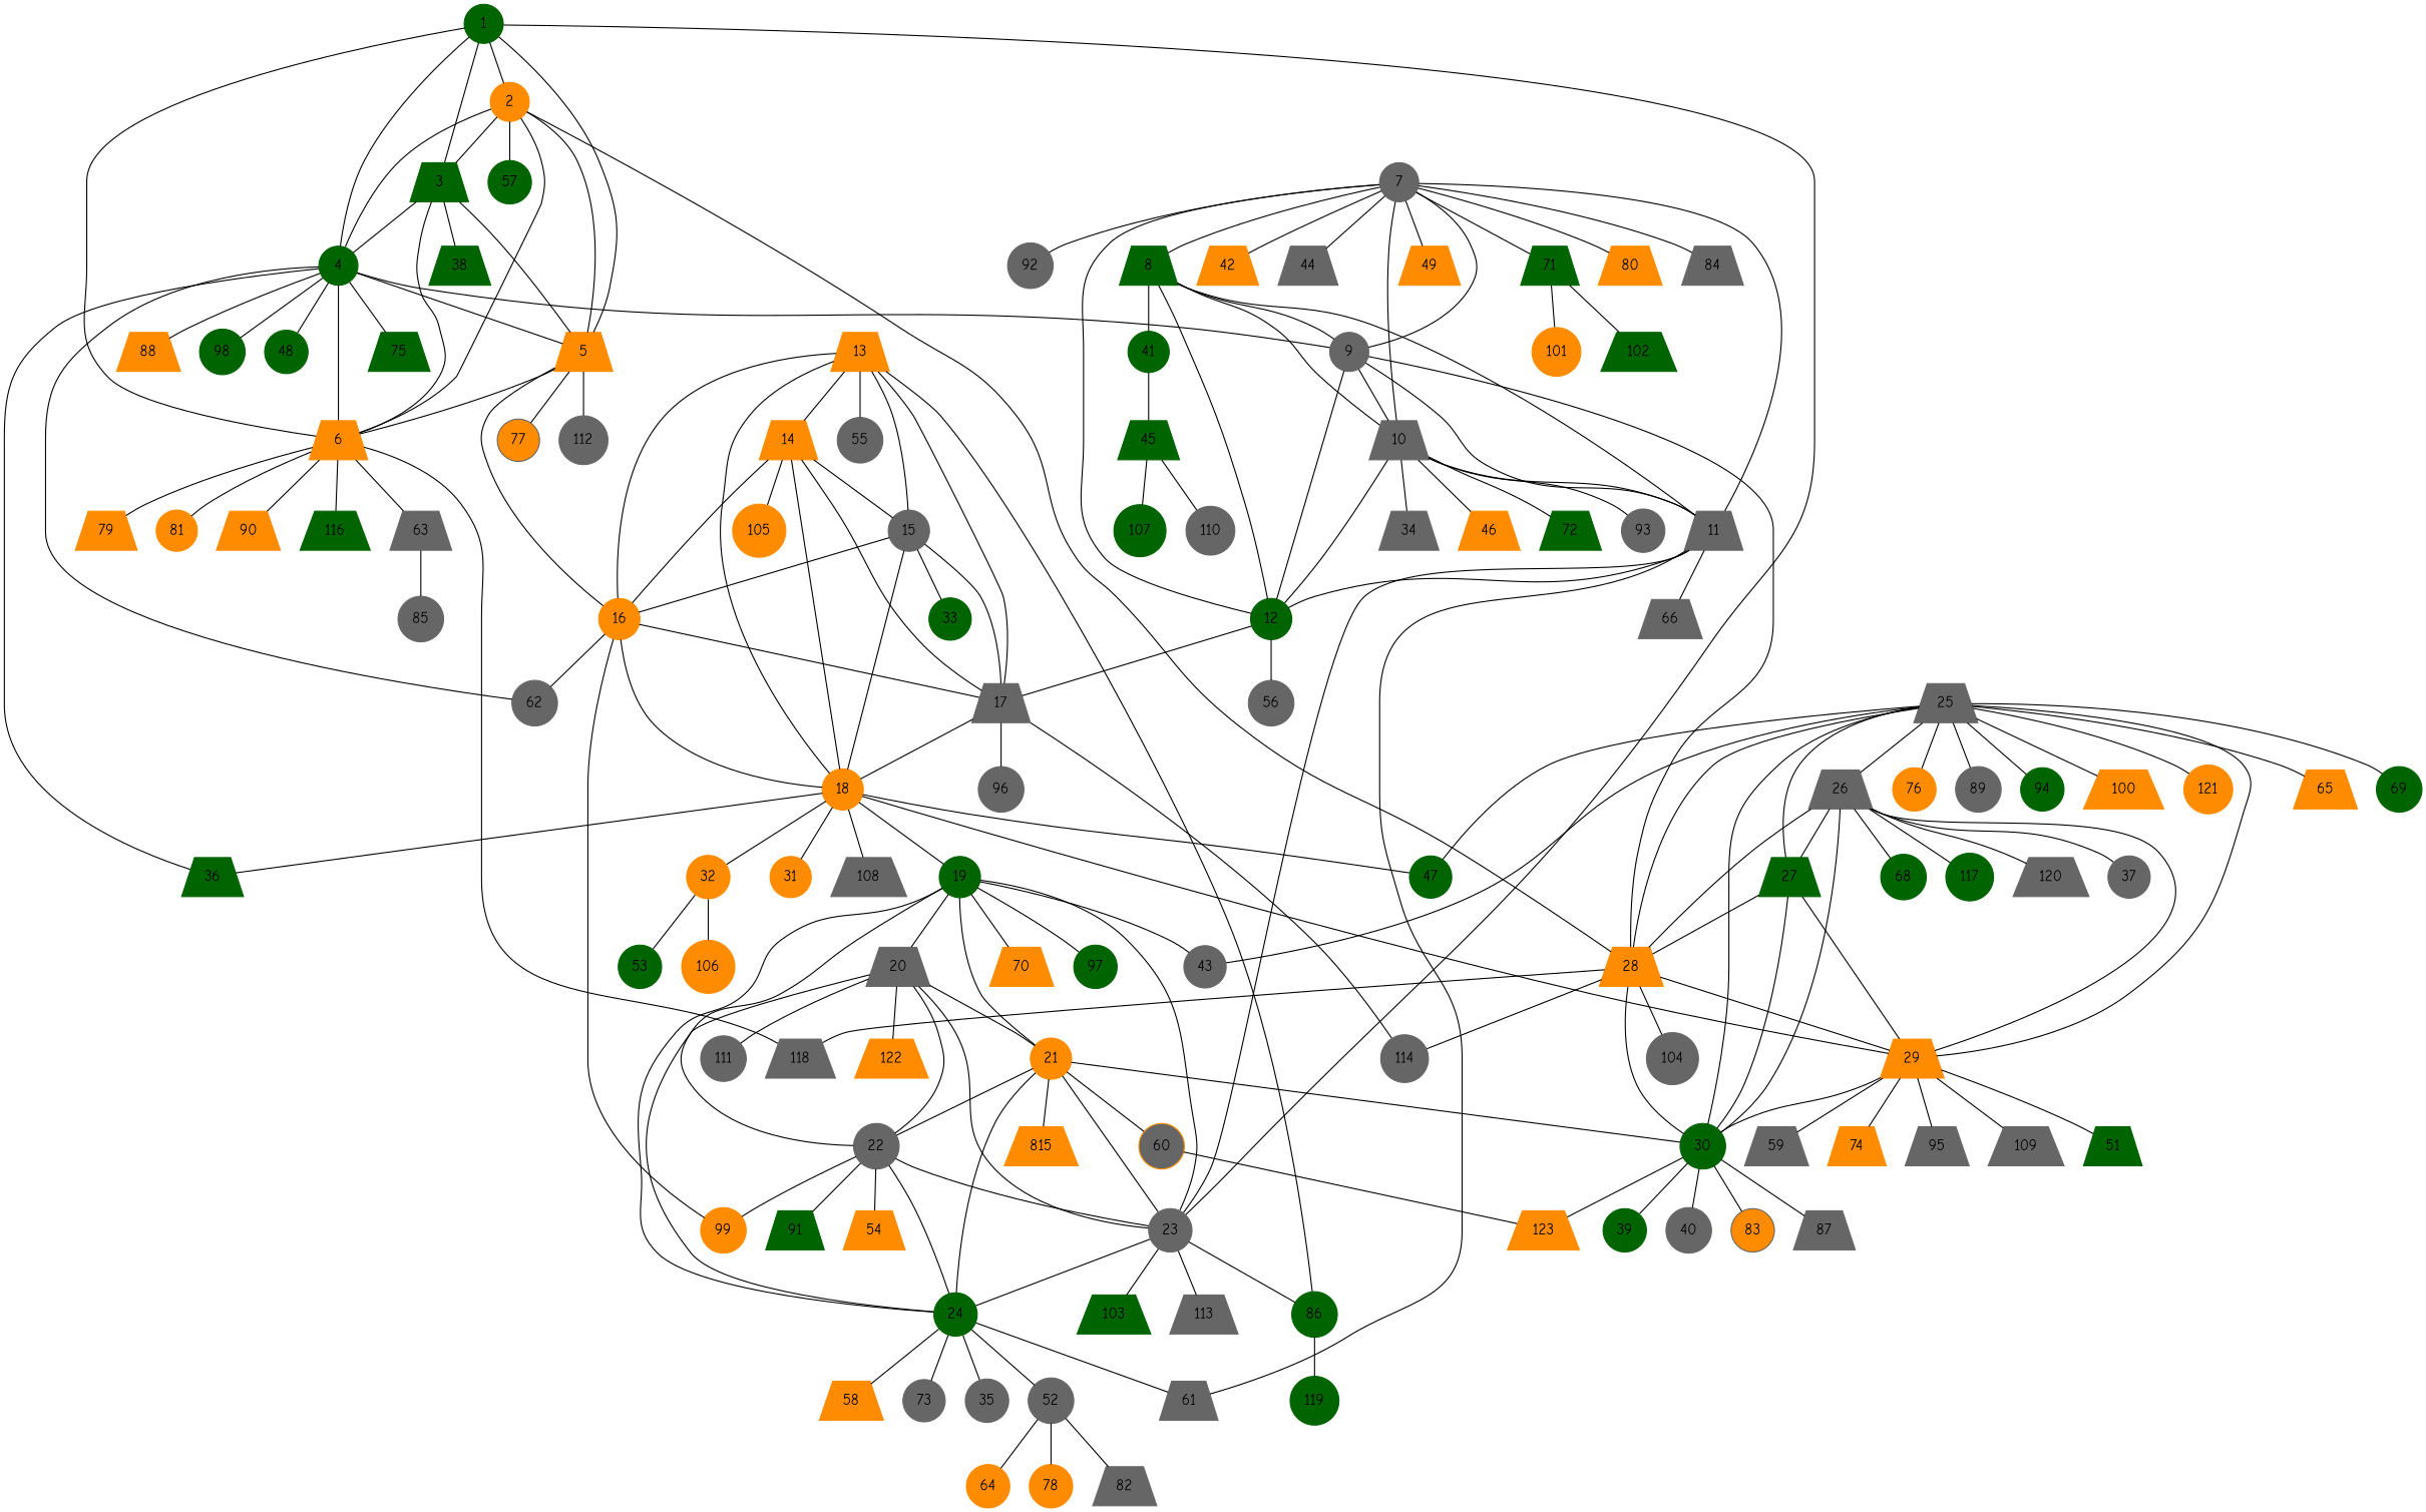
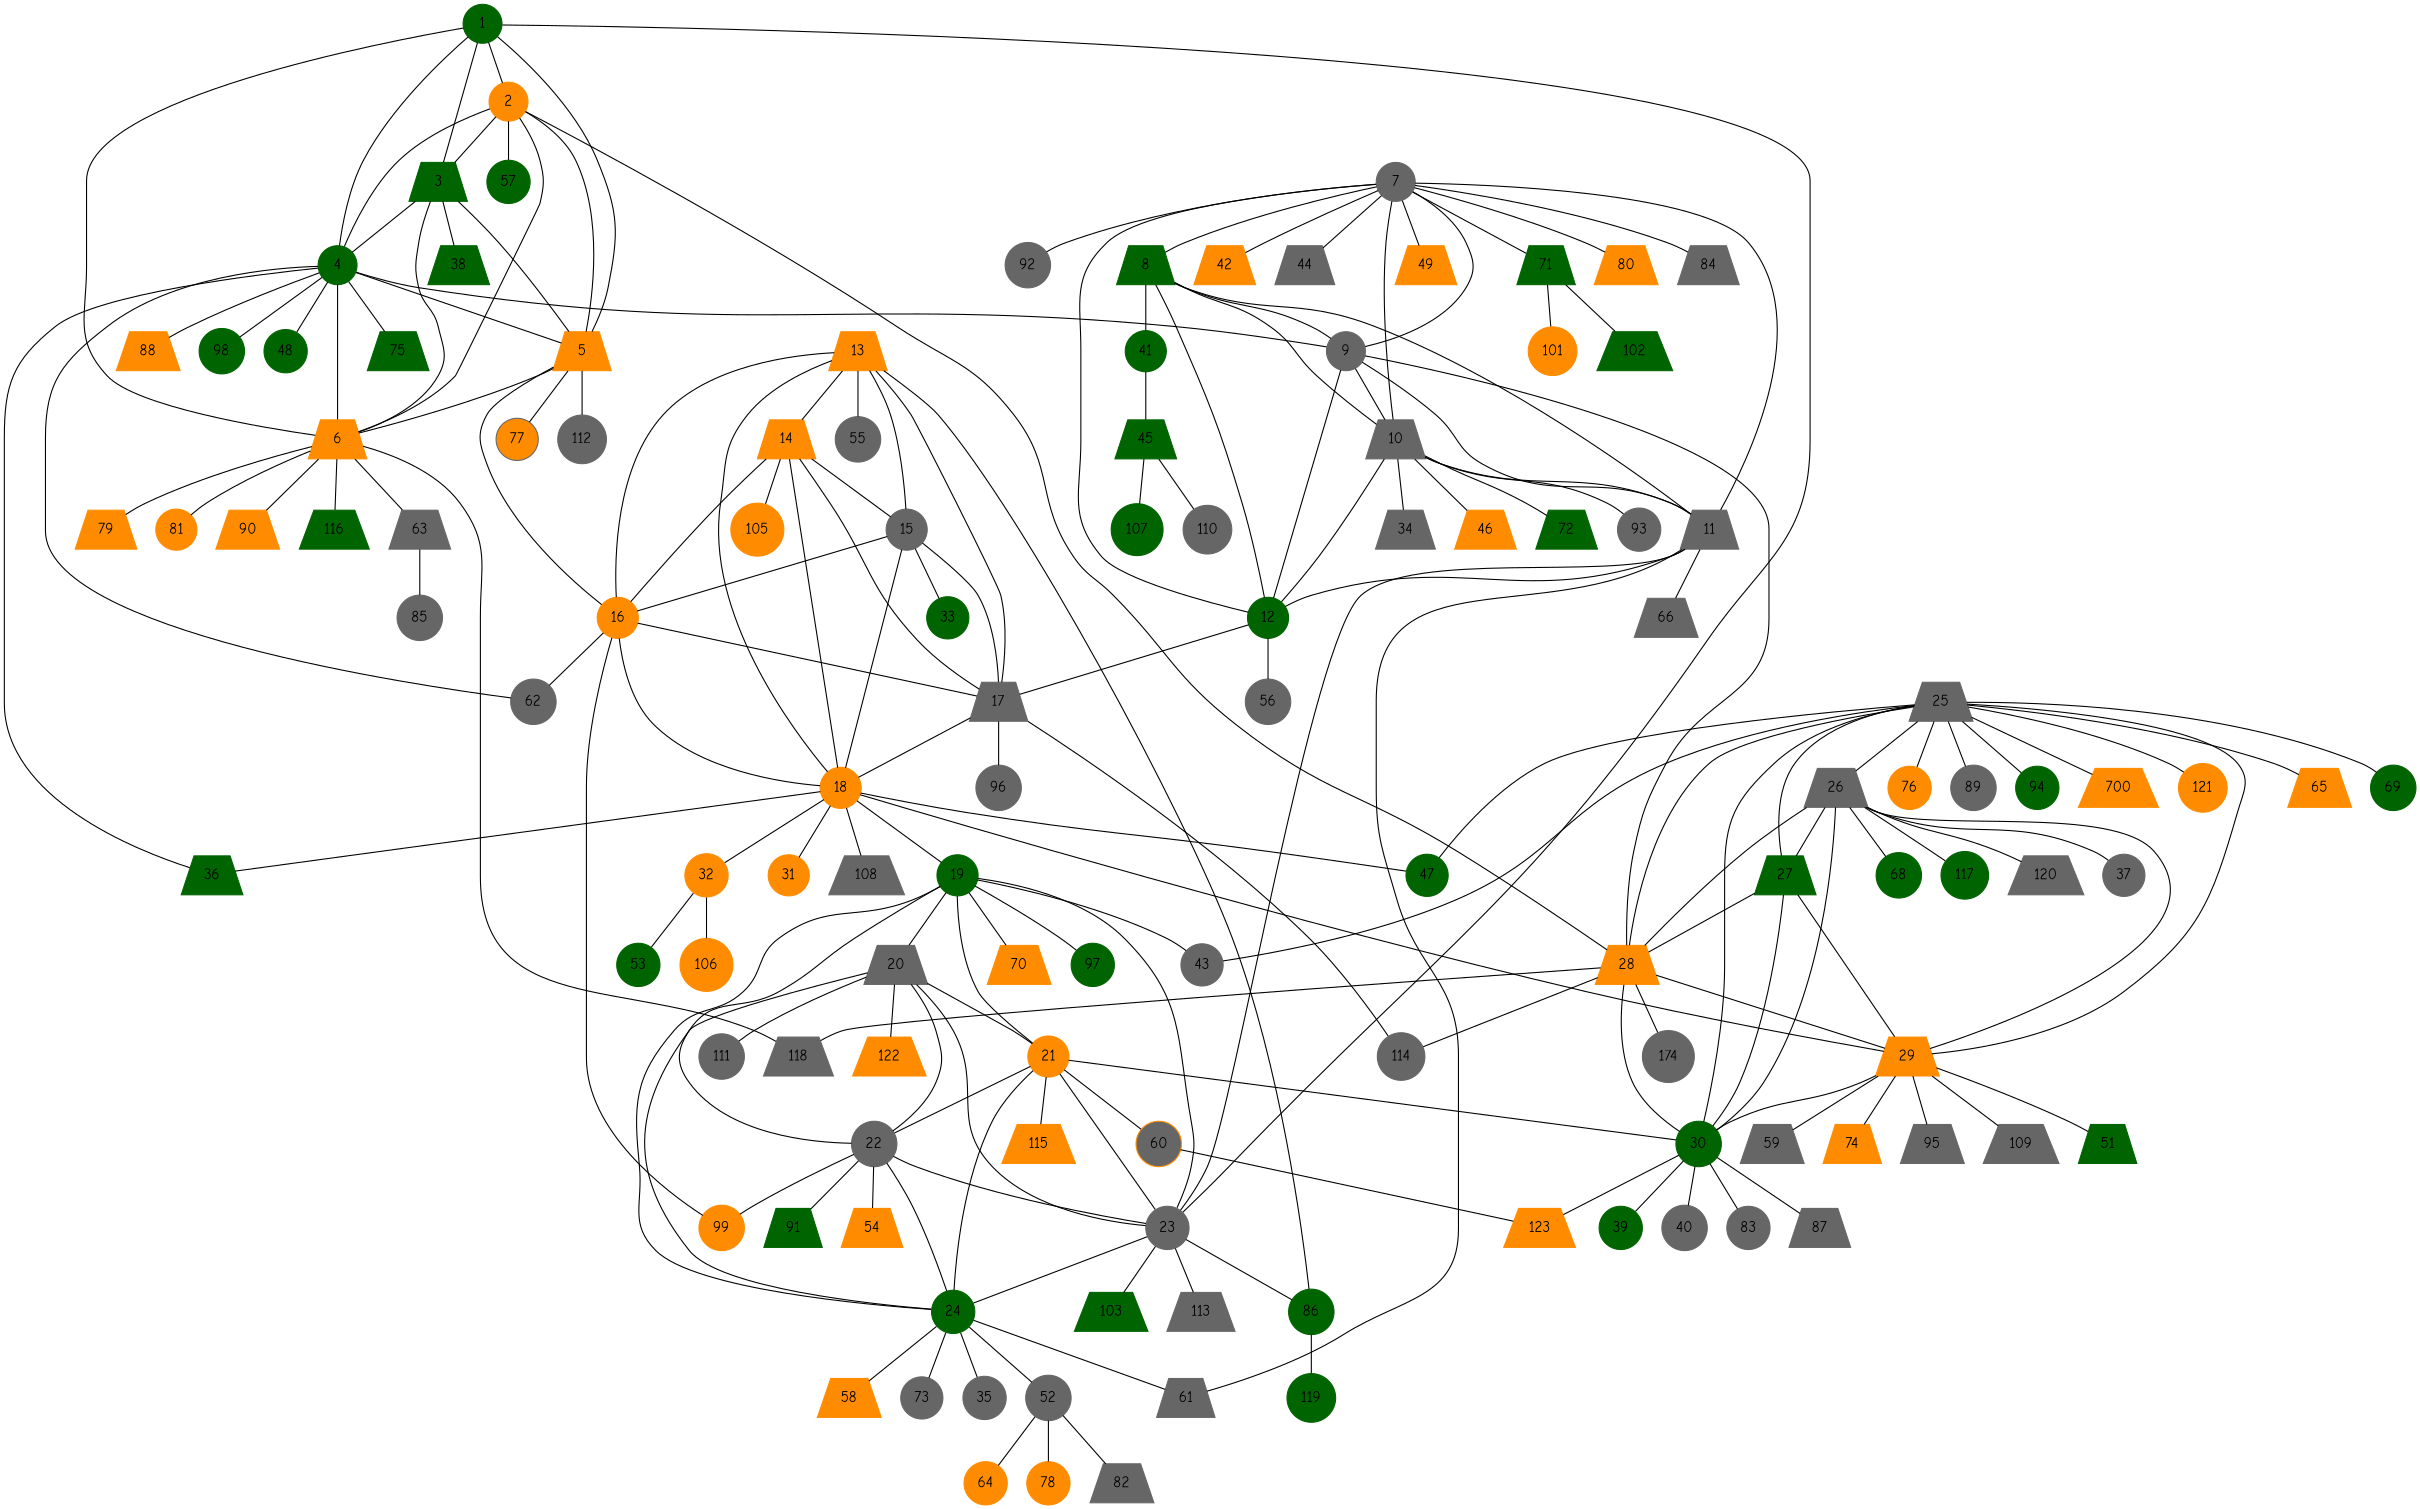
  graph {
    fontname="Comic Neue"
    node [color=gray40 fontname="Comic Neue" shape=circle style=filled]
    edge [fontname="Comic Neue"]
    1 [color=darkgreen]
    2 [color=darkorange]
    3 [color=darkgreen shape=trapezium]
    4 [color=darkgreen]
    5 [color=darkorange shape=trapezium]
    6 [color=darkorange shape=trapezium]
    23
    28 [color=darkorange shape=trapezium]
    57 [color=darkgreen]
    38 [color=darkgreen shape=trapezium]
    9
    36 [color=darkgreen shape=trapezium]
    48 [color=darkgreen]
    62
    75 [color=darkgreen shape=trapezium]
    88 [color=darkorange shape=trapezium]
    98 [color=darkgreen]
    16 [color=darkorange]
    77 [fillcolor=darkorange]
    112
    63 [shape=trapezium]
    79 [color=darkorange shape=trapezium]
    81 [color=darkorange]
    90 [color=darkorange shape=trapezium]
    116 [color=darkgreen shape=trapezium]
    118 [shape=trapezium]
    86 [color=darkgreen]
    24 [color=darkgreen]
    103 [color=darkgreen shape=trapezium]
    113 [shape=trapezium]
    114
    29 [color=darkorange shape=trapezium]
    30 [color=darkgreen]
-   104
+   104 [label=174]
    10 [shape=trapezium]
    11 [shape=trapezium]
    12 [color=darkgreen]
    17 [shape=trapezium]
    18 [color=darkorange]
    99 [color=darkorange]
    85
    7
    8 [color=darkgreen shape=trapezium]
    42 [color=darkorange shape=trapezium]
    44 [shape=trapezium]
    49 [color=darkorange shape=trapezium]
    71 [color=darkgreen shape=trapezium]
    80 [color=darkorange shape=trapezium]
    84 [shape=trapezium]
    92
    41 [color=darkgreen]
    34 [shape=trapezium]
    46 [color=darkorange shape=trapezium]
    72 [color=darkgreen shape=trapezium]
    93
    61 [shape=trapezium]
    66 [shape=trapezium]
    56
    101 [color=darkorange]
    102 [color=darkgreen shape=trapezium]
    45 [color=darkgreen shape=trapezium]
    96
    13 [color=darkorange shape=trapezium]
    14 [color=darkorange shape=trapezium]
    15
    55
    105 [color=darkorange]
    33 [color=darkgreen]
    19 [color=darkgreen]
    31 [color=darkorange]
    32 [color=darkorange]
    47 [color=darkgreen]
    108 [shape=trapezium]
    119 [color=darkgreen]
    20 [shape=trapezium]
    21 [color=darkorange]
    22
    43
    70 [color=darkorange shape=trapezium]
    97 [color=darkgreen]
    51 [color=darkgreen shape=trapezium]
    59 [shape=trapezium]
    74 [color=darkorange shape=trapezium]
    95 [shape=trapezium]
    109 [shape=trapezium]
    53 [color=darkgreen]
    106 [color=darkorange]
    111
    122 [color=darkorange shape=trapezium]
    60 [color=darkorange fillcolor=gray40]
-   115 [color=darkorange shape=trapezium label=815]
+   115 [color=darkorange shape=trapezium]
    54 [color=darkorange shape=trapezium]
    91 [color=darkgreen shape=trapezium]
    35
    52
    58 [color=darkorange shape=trapezium]
    73
    39 [color=darkgreen]
    40
-   83 [fillcolor=darkorange]
+   83
    87 [shape=trapezium]
    123 [color=darkorange shape=trapezium]
    64 [color=darkorange]
    78 [color=darkorange]
    82 [shape=trapezium]
    25 [shape=trapezium]
    26 [shape=trapezium]
    27 [color=darkgreen shape=trapezium]
    65 [color=darkorange shape=trapezium]
    69 [color=darkgreen]
    76 [color=darkorange]
    89
    94 [color=darkgreen]
-   100 [color=darkorange shape=trapezium]
+   100 [color=darkorange shape=trapezium label=700]
    121 [color=darkorange]
    37
    68 [color=darkgreen]
    117 [color=darkgreen]
    120 [shape=trapezium]
    107 [color=darkgreen]
    110
    1 -- 2
    1 -- 3
    1 -- 4
    1 -- 5
    1 -- 6
    1 -- 23
    2 -- 3
    2 -- 4
    2 -- 5
    2 -- 6
    2 -- 28
    2 -- 57
    3 -- 4
    3 -- 5
    3 -- 6
    3 -- 38
    4 -- 5
    4 -- 6
    4 -- 9
    4 -- 36
    4 -- 48
    4 -- 62
    4 -- 75
    4 -- 88
    4 -- 98
    5 -- 6
    5 -- 16
    5 -- 77
    5 -- 112
    6 -- 63
    6 -- 79
    6 -- 81
    6 -- 90
    6 -- 116
    6 -- 118
    23 -- 86
    23 -- 24
    23 -- 103
    23 -- 113
    28 -- 118
    28 -- 114
    28 -- 29
    28 -- 30
    28 -- 104
    9 -- 28
    9 -- 10
    9 -- 11
    9 -- 12
    16 -- 62
    16 -- 17
    16 -- 18
    16 -- 99
    63 -- 85
    86 -- 119
    24 -- 61
    24 -- 35
    24 -- 52
    24 -- 58
    24 -- 73
    29 -- 30
    29 -- 51
    29 -- 59
    29 -- 74
    29 -- 95
    29 -- 109
    30 -- 39
    30 -- 40
    30 -- 83
    30 -- 87
    30 -- 123
    10 -- 11
    10 -- 12
    10 -- 34
    10 -- 46
    10 -- 72
    10 -- 93
    11 -- 23
    11 -- 12
    11 -- 61
    11 -- 66
    12 -- 17
    12 -- 56
    17 -- 114
    17 -- 18
    17 -- 96
    18 -- 36
    18 -- 29
    18 -- 19
    18 -- 31
    18 -- 32
    18 -- 47
    18 -- 108
    7 -- 9
    7 -- 10
    7 -- 11
    7 -- 12
    7 -- 8
    7 -- 42
    7 -- 44
    7 -- 49
    7 -- 71
    7 -- 80
    7 -- 84
    7 -- 92
    8 -- 9
    8 -- 10
    8 -- 11
    8 -- 12
    8 -- 41
    71 -- 101
    71 -- 102
    41 -- 45
    45 -- 107
    45 -- 110
    13 -- 16
    13 -- 86
    13 -- 17
    13 -- 18
    13 -- 14
    13 -- 15
    13 -- 55
    14 -- 16
    14 -- 17
    14 -- 18
    14 -- 15
    14 -- 105
    15 -- 16
    15 -- 17
    15 -- 18
    15 -- 33
    19 -- 23
    19 -- 24
    19 -- 20
    19 -- 21
    19 -- 22
    19 -- 43
    19 -- 70
    19 -- 97
    32 -- 53
    32 -- 106
    20 -- 23
    20 -- 24
    20 -- 21
    20 -- 22
    20 -- 111
    20 -- 122
    21 -- 23
    21 -- 24
    21 -- 30
    21 -- 22
    21 -- 60
    21 -- 115
    22 -- 23
    22 -- 24
    22 -- 99
    22 -- 54
    22 -- 91
    60 -- 123
    52 -- 64
    52 -- 78
    52 -- 82
    25 -- 28
    25 -- 29
    25 -- 30
    25 -- 47
    25 -- 43
    25 -- 26
    25 -- 27
    25 -- 65
    25 -- 69
    25 -- 76
    25 -- 89
    25 -- 94
    25 -- 100
    25 -- 121
    26 -- 28
    26 -- 29
    26 -- 30
    26 -- 27
    26 -- 37
    26 -- 68
    26 -- 117
    26 -- 120
    27 -- 28
    27 -- 29
    27 -- 30
  }
